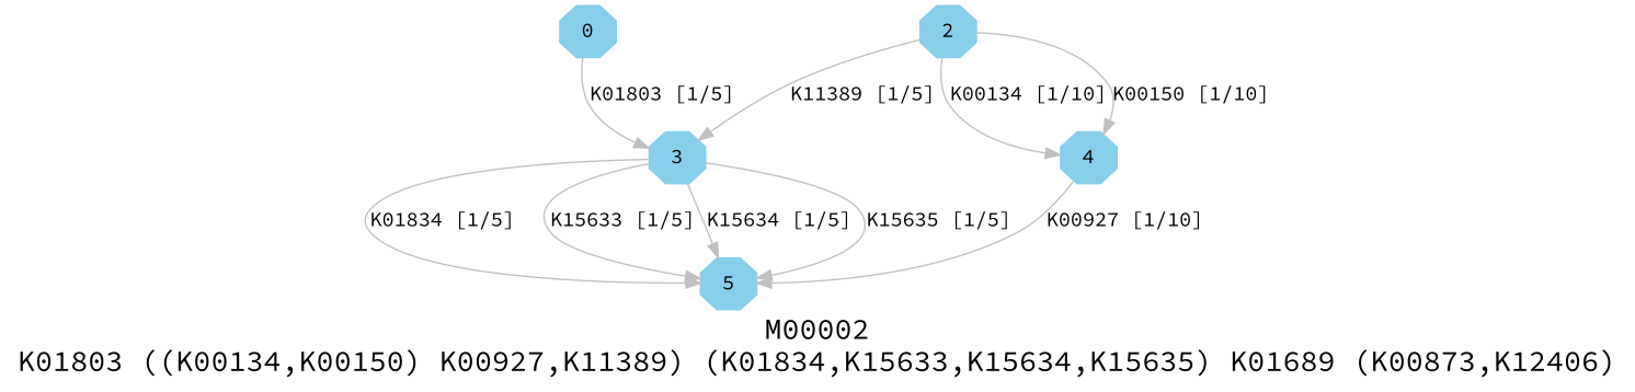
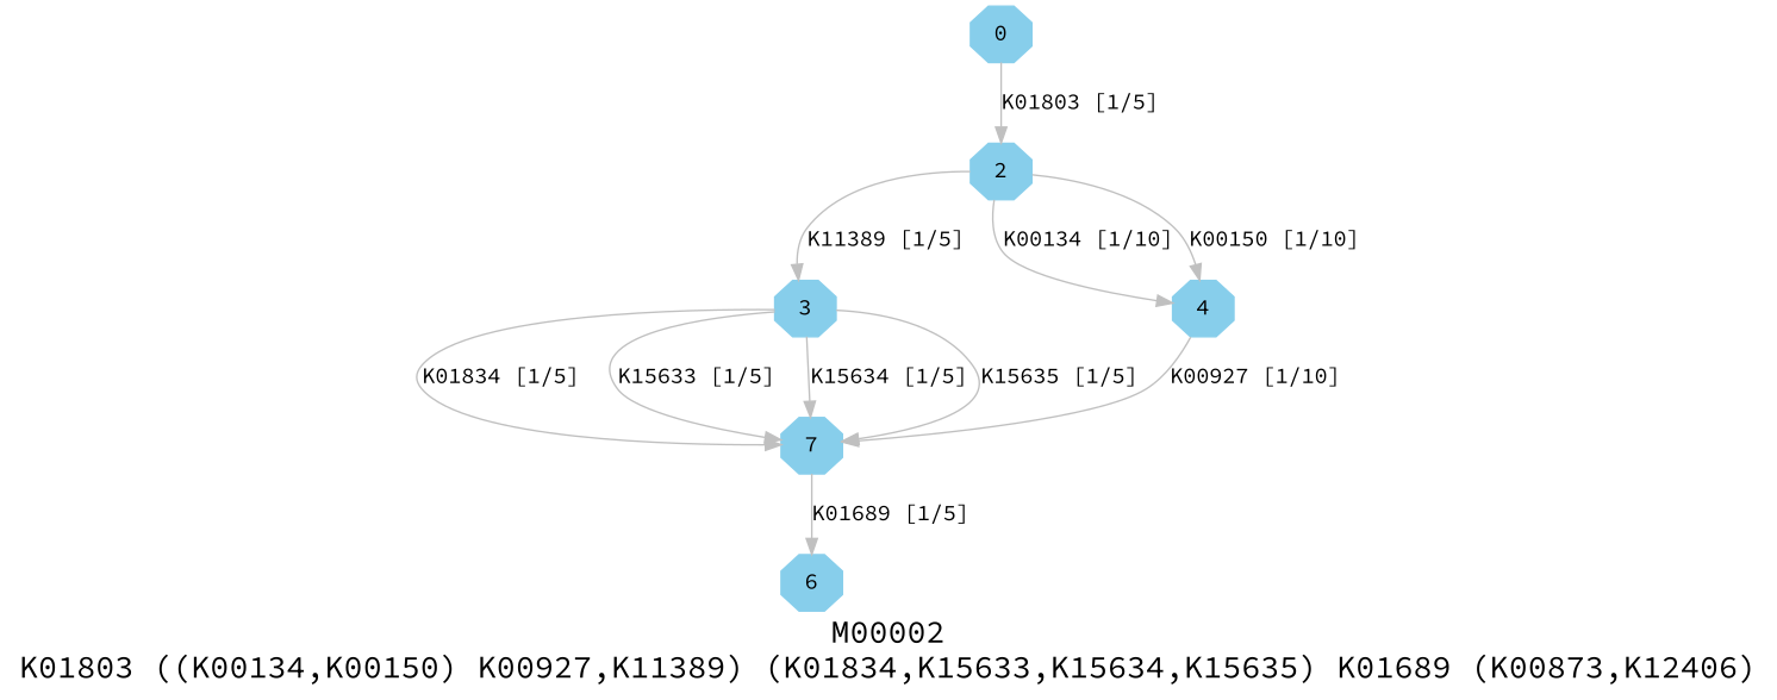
  digraph {
    fontname="Source Code Pro"
    fontsize=20
    label="M00002\nK01803 ((K00134,K00150) K00927,K11389) (K01834,K15633,K15634,K15635) K01689 (K00873,K12406)"
    node [color=skyblue fontname="Source Code Pro" shape=octagon style=filled]
    edge [color=grey fontname="Source Code Pro"]
    0 [height=.3 width=.3]
    2 [height=.3 width=.3]
    3 [height=.3 width=.3]
    4 [height=.3 width=.3]
-   5 [height=.3 width=.3]
+   5 [height=.3 width=.3 label=7]
+   6 [height=.3 width=.3]
    subgraph sub_1 {
      0
      2
      3
      4
      5
+     6
    }
-   0 -> 3 [label="K01803 [1/5]"]
+   0 -> 2 [label="K01803 [1/5]"]
    2 -> 3 [label="K11389 [1/5]"]
    2 -> 4 [label="K00134 [1/10]"]
    2 -> 4 [label="K00150 [1/10]"]
    3 -> 5 [label="K01834 [1/5]"]
    3 -> 5 [label="K15633 [1/5]"]
    3 -> 5 [label="K15634 [1/5]"]
    3 -> 5 [label="K15635 [1/5]"]
    4 -> 5 [label="K00927 [1/10]"]
+   5 -> 6 [label="K01689 [1/5]"]
  }
